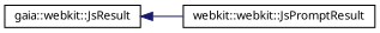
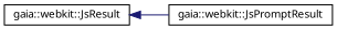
  digraph {
    rankdir=LR
    fontname="Noto Sans"
    node [color=black fillcolor=white fontname="Noto Sans" fontsize=10 shape=record style=filled]
    n1 [height=0.2 label="gaia::webkit::JsResult" width=0.4]
-   n2 [height=0.2 label="webkit::webkit::JsPromptResult" width=0.4]
+   n2 [height=0.2 label="gaia::webkit::JsPromptResult" width=0.4]
    n1 -> n2 [color=midnightblue dir=back fontname="Noto Sans" fontsize=10 labelfontname=Helvetica labelfontsize=10 style=solid]
  }
